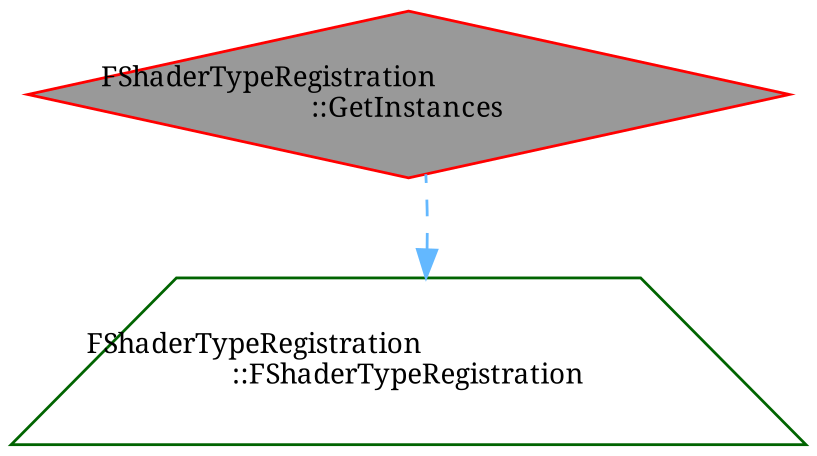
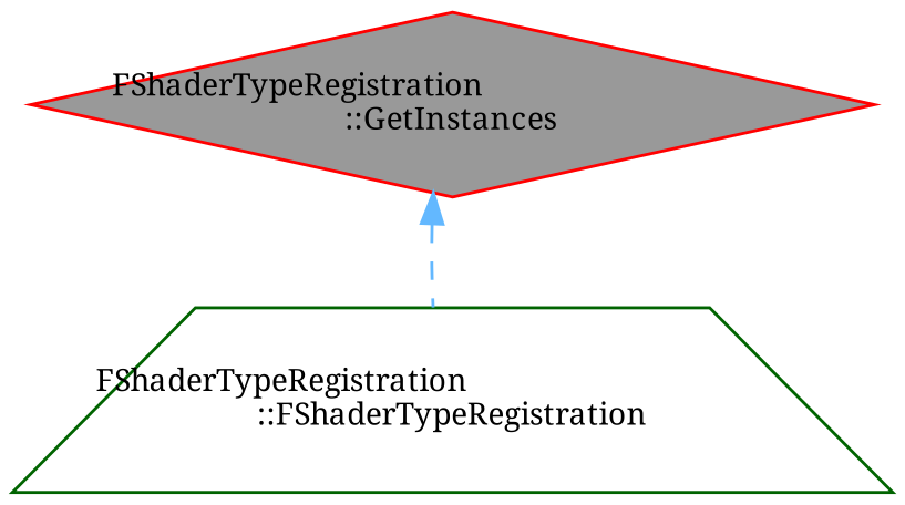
  digraph {
    rankdir=TB
    fontname="Noto Serif"
    node [fontname="Noto Serif" fontsize=10 style=filled]
    n1 [color=red fillcolor=grey60 fontcolor=black height=0.2 label="FShaderTypeRegistration\l::GetInstances" shape=diamond width=0.4]
    n2 [color=darkgreen fillcolor=white height=0.2 label="FShaderTypeRegistration\l::FShaderTypeRegistration" shape=trapezium width=0.4]
-   n2 -> n1 [color=steelblue1 dir=back fontname="Noto Serif" fontsize=10 labelfontname=Helvetica labelfontsize=10 style=dashed]
+   n1 -> n2 [color=steelblue1 dir=back fontname="Noto Serif" fontsize=10 labelfontname=Helvetica labelfontsize=10 style=dashed]
  }
